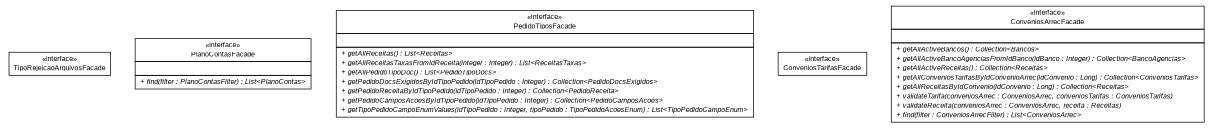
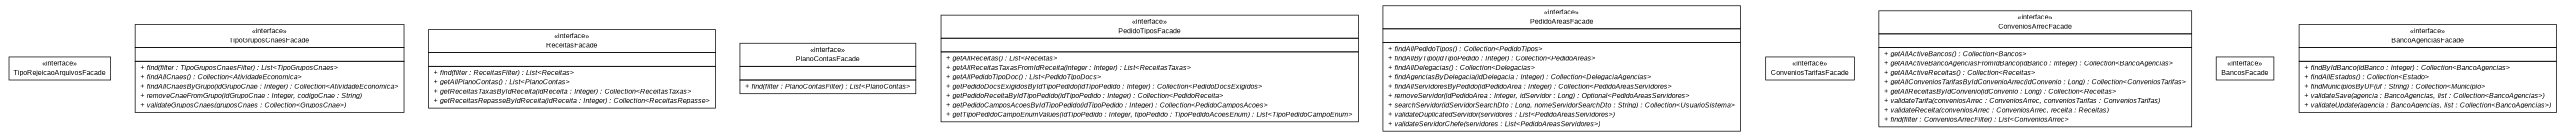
  digraph {
    nodesep=0.25
    ranksep=0.5
    node [fontcolor=black fontname=arial fontsize=10.0 shape=plaintext]
    n1 [label=<<table title="br.gov.to.sefaz.arr.parametros.business.facade.TipoRejeicaoArquivosFacade" border="0" cellborder="1" cellspacing="0" cellpadding="2" port="p" href="./TipoRejeicaoArquivosFacade.html"> 		<tr><td><table border="0" cellspacing="0" cellpadding="1"> <tr><td align="center" balign="center"> &#171;interface&#187; </td></tr> <tr><td align="center" balign="center"> TipoRejeicaoArquivosFacade </td></tr> 		</table></td></tr> 		</table>>]
+   n2 [label=<<table title="br.gov.to.sefaz.arr.parametros.business.facade.TipoGruposCnaesFacade" border="0" cellborder="1" cellspacing="0" cellpadding="2" port="p" href="./TipoGruposCnaesFacade.html"> 		<tr><td><table border="0" cellspacing="0" cellpadding="1"> <tr><td align="center" balign="center"> &#171;interface&#187; </td></tr> <tr><td align="center" balign="center"> TipoGruposCnaesFacade </td></tr> 		</table></td></tr> 		<tr><td><table border="0" cellspacing="0" cellpadding="1"> <tr><td align="left" balign="left">  </td></tr> 		</table></td></tr> 		<tr><td><table border="0" cellspacing="0" cellpadding="1"> <tr><td align="left" balign="left"><font face="arial italic" point-size="10.0"> + find(filter : TipoGruposCnaesFilter) : List&lt;TipoGruposCnaes&gt; </font></td></tr> <tr><td align="left" balign="left"><font face="arial italic" point-size="10.0"> + findAllCnaes() : Collection&lt;AtividadeEconomica&gt; </font></td></tr> <tr><td align="left" balign="left"><font face="arial italic" point-size="10.0"> + findAllCnaesByGrupo(idGrupoCnae : Integer) : Collection&lt;AtividadeEconomica&gt; </font></td></tr> <tr><td align="left" balign="left"><font face="arial italic" point-size="10.0"> + removeCnaeFromGrupo(idGrupoCnae : Integer, codigoCnae : String) </font></td></tr> <tr><td align="left" balign="left"><font face="arial italic" point-size="10.0"> + validateGruposCnaes(gruposCnaes : Collection&lt;GruposCnae&gt;) </font></td></tr> 		</table></td></tr> 		</table>>]
+   n3 [label=<<table title="br.gov.to.sefaz.arr.parametros.business.facade.ReceitasFacade" border="0" cellborder="1" cellspacing="0" cellpadding="2" port="p" href="./ReceitasFacade.html"> 		<tr><td><table border="0" cellspacing="0" cellpadding="1"> <tr><td align="center" balign="center"> &#171;interface&#187; </td></tr> <tr><td align="center" balign="center"> ReceitasFacade </td></tr> 		</table></td></tr> 		<tr><td><table border="0" cellspacing="0" cellpadding="1"> <tr><td align="left" balign="left">  </td></tr> 		</table></td></tr> 		<tr><td><table border="0" cellspacing="0" cellpadding="1"> <tr><td align="left" balign="left"><font face="arial italic" point-size="10.0"> + find(filter : ReceitasFilter) : List&lt;Receitas&gt; </font></td></tr> <tr><td align="left" balign="left"><font face="arial italic" point-size="10.0"> + getAllPlanoContas() : List&lt;PlanoContas&gt; </font></td></tr> <tr><td align="left" balign="left"><font face="arial italic" point-size="10.0"> + getReceitasTaxasByIdReceita(idReceita : Integer) : Collection&lt;ReceitasTaxas&gt; </font></td></tr> <tr><td align="left" balign="left"><font face="arial italic" point-size="10.0"> + getReceitasRepasseByIdReceita(idReceita : Integer) : Collection&lt;ReceitasRepasse&gt; </font></td></tr> 		</table></td></tr> 		</table>>]
    n4 [label=<<table title="br.gov.to.sefaz.arr.parametros.business.facade.PlanoContasFacade" border="0" cellborder="1" cellspacing="0" cellpadding="2" port="p" href="./PlanoContasFacade.html"> 		<tr><td><table border="0" cellspacing="0" cellpadding="1"> <tr><td align="center" balign="center"> &#171;interface&#187; </td></tr> <tr><td align="center" balign="center"> PlanoContasFacade </td></tr> 		</table></td></tr> 		<tr><td><table border="0" cellspacing="0" cellpadding="1"> <tr><td align="left" balign="left">  </td></tr> 		</table></td></tr> 		<tr><td><table border="0" cellspacing="0" cellpadding="1"> <tr><td align="left" balign="left"><font face="arial italic" point-size="10.0"> + find(filter : PlanoContasFilter) : List&lt;PlanoContas&gt; </font></td></tr> 		</table></td></tr> 		</table>>]
    n5 [label=<<table title="br.gov.to.sefaz.arr.parametros.business.facade.PedidoTiposFacade" border="0" cellborder="1" cellspacing="0" cellpadding="2" port="p" href="./PedidoTiposFacade.html"> 		<tr><td><table border="0" cellspacing="0" cellpadding="1"> <tr><td align="center" balign="center"> &#171;interface&#187; </td></tr> <tr><td align="center" balign="center"> PedidoTiposFacade </td></tr> 		</table></td></tr> 		<tr><td><table border="0" cellspacing="0" cellpadding="1"> <tr><td align="left" balign="left">  </td></tr> 		</table></td></tr> 		<tr><td><table border="0" cellspacing="0" cellpadding="1"> <tr><td align="left" balign="left"><font face="arial italic" point-size="10.0"> + getAllReceitas() : List&lt;Receitas&gt; </font></td></tr> <tr><td align="left" balign="left"><font face="arial italic" point-size="10.0"> + getAllReceitasTaxasFromIdReceita(integer : Integer) : List&lt;ReceitasTaxas&gt; </font></td></tr> <tr><td align="left" balign="left"><font face="arial italic" point-size="10.0"> + getAllPedidoTipoDoc() : List&lt;PedidoTipoDocs&gt; </font></td></tr> <tr><td align="left" balign="left"><font face="arial italic" point-size="10.0"> + getPedidoDocsExigidosByIdTipoPedido(idTipoPedido : Integer) : Collection&lt;PedidoDocsExigidos&gt; </font></td></tr> <tr><td align="left" balign="left"><font face="arial italic" point-size="10.0"> + getPedidoReceitaByIdTipoPedido(idTipoPedido : Integer) : Collection&lt;PedidoReceita&gt; </font></td></tr> <tr><td align="left" balign="left"><font face="arial italic" point-size="10.0"> + getPedidoCamposAcoesByIdTipoPedido(idTipoPedido : Integer) : Collection&lt;PedidoCamposAcoes&gt; </font></td></tr> <tr><td align="left" balign="left"><font face="arial italic" point-size="10.0"> + getTipoPedidoCampoEnumValues(idTipoPedido : Integer, tipoPedido : TipoPedidoAcoesEnum) : List&lt;TipoPedidoCampoEnum&gt; </font></td></tr> 		</table></td></tr> 		</table>>]
+   n6 [label=<<table title="br.gov.to.sefaz.arr.parametros.business.facade.PedidoAreasFacade" border="0" cellborder="1" cellspacing="0" cellpadding="2" port="p" href="./PedidoAreasFacade.html"> 		<tr><td><table border="0" cellspacing="0" cellpadding="1"> <tr><td align="center" balign="center"> &#171;interface&#187; </td></tr> <tr><td align="center" balign="center"> PedidoAreasFacade </td></tr> 		</table></td></tr> 		<tr><td><table border="0" cellspacing="0" cellpadding="1"> <tr><td align="left" balign="left">  </td></tr> 		</table></td></tr> 		<tr><td><table border="0" cellspacing="0" cellpadding="1"> <tr><td align="left" balign="left"><font face="arial italic" point-size="10.0"> + findAllPedidoTipos() : Collection&lt;PedidoTipos&gt; </font></td></tr> <tr><td align="left" balign="left"><font face="arial italic" point-size="10.0"> + findAllByTipo(idTipoPedido : Integer) : Collection&lt;PedidoAreas&gt; </font></td></tr> <tr><td align="left" balign="left"><font face="arial italic" point-size="10.0"> + findAllDelegacias() : Collection&lt;Delegacias&gt; </font></td></tr> <tr><td align="left" balign="left"><font face="arial italic" point-size="10.0"> + findAgenciasByDelegacia(idDelegacia : Integer) : Collection&lt;DelegaciaAgencias&gt; </font></td></tr> <tr><td align="left" balign="left"><font face="arial italic" point-size="10.0"> + findAllServidoresByPedido(idPedidoArea : Integer) : Collection&lt;PedidoAreasServidores&gt; </font></td></tr> <tr><td align="left" balign="left"><font face="arial italic" point-size="10.0"> + removeServidor(idPedidoArea : Integer, idServidor : Long) : Optional&lt;PedidoAreasServidores&gt; </font></td></tr> <tr><td align="left" balign="left"><font face="arial italic" point-size="10.0"> + searchServidor(idServidorSearchDto : Long, nomeServidorSearchDto : String) : Collection&lt;UsuarioSistema&gt; </font></td></tr> <tr><td align="left" balign="left"><font face="arial italic" point-size="10.0"> + validateDuplicatedServidor(servidores : List&lt;PedidoAreasServidores&gt;) </font></td></tr> <tr><td align="left" balign="left"><font face="arial italic" point-size="10.0"> + validateServidorChefe(servidores : List&lt;PedidoAreasServidores&gt;) </font></td></tr> 		</table></td></tr> 		</table>>]
    n7 [label=<<table title="br.gov.to.sefaz.arr.parametros.business.facade.ConveniosTarifasFacade" border="0" cellborder="1" cellspacing="0" cellpadding="2" port="p" href="./ConveniosTarifasFacade.html"> 		<tr><td><table border="0" cellspacing="0" cellpadding="1"> <tr><td align="center" balign="center"> &#171;interface&#187; </td></tr> <tr><td align="center" balign="center"> ConveniosTarifasFacade </td></tr> 		</table></td></tr> 		</table>>]
    n8 [label=<<table title="br.gov.to.sefaz.arr.parametros.business.facade.ConveniosArrecFacade" border="0" cellborder="1" cellspacing="0" cellpadding="2" port="p" href="./ConveniosArrecFacade.html"> 		<tr><td><table border="0" cellspacing="0" cellpadding="1"> <tr><td align="center" balign="center"> &#171;interface&#187; </td></tr> <tr><td align="center" balign="center"> ConveniosArrecFacade </td></tr> 		</table></td></tr> 		<tr><td><table border="0" cellspacing="0" cellpadding="1"> <tr><td align="left" balign="left">  </td></tr> 		</table></td></tr> 		<tr><td><table border="0" cellspacing="0" cellpadding="1"> <tr><td align="left" balign="left"><font face="arial italic" point-size="10.0"> + getAllActiveBancos() : Collection&lt;Bancos&gt; </font></td></tr> <tr><td align="left" balign="left"><font face="arial italic" point-size="10.0"> + getAllActiveBancoAgenciasFromIdBanco(idBanco : Integer) : Collection&lt;BancoAgencias&gt; </font></td></tr> <tr><td align="left" balign="left"><font face="arial italic" point-size="10.0"> + getAllActiveReceitas() : Collection&lt;Receitas&gt; </font></td></tr> <tr><td align="left" balign="left"><font face="arial italic" point-size="10.0"> + getAllConveniosTarifasByIdConvenioArrec(idConvenio : Long) : Collection&lt;ConveniosTarifas&gt; </font></td></tr> <tr><td align="left" balign="left"><font face="arial italic" point-size="10.0"> + getAllReceitasByIdConvenio(idConvenio : Long) : Collection&lt;Receitas&gt; </font></td></tr> <tr><td align="left" balign="left"><font face="arial italic" point-size="10.0"> + validateTarifa(conveniosArrec : ConveniosArrec, conveniosTarifas : ConveniosTarifas) </font></td></tr> <tr><td align="left" balign="left"><font face="arial italic" point-size="10.0"> + validateReceita(conveniosArrec : ConveniosArrec, receita : Receitas) </font></td></tr> <tr><td align="left" balign="left"><font face="arial italic" point-size="10.0"> + find(filter : ConveniosArrecFilter) : List&lt;ConveniosArrec&gt; </font></td></tr> 		</table></td></tr> 		</table>>]
+   n9 [label=<<table title="br.gov.to.sefaz.arr.parametros.business.facade.BancosFacade" border="0" cellborder="1" cellspacing="0" cellpadding="2" port="p" href="./BancosFacade.html"> 		<tr><td><table border="0" cellspacing="0" cellpadding="1"> <tr><td align="center" balign="center"> &#171;interface&#187; </td></tr> <tr><td align="center" balign="center"> BancosFacade </td></tr> 		</table></td></tr> 		</table>>]
+   n10 [label=<<table title="br.gov.to.sefaz.arr.parametros.business.facade.BancoAgenciasFacade" border="0" cellborder="1" cellspacing="0" cellpadding="2" port="p" href="./BancoAgenciasFacade.html"> 		<tr><td><table border="0" cellspacing="0" cellpadding="1"> <tr><td align="center" balign="center"> &#171;interface&#187; </td></tr> <tr><td align="center" balign="center"> BancoAgenciasFacade </td></tr> 		</table></td></tr> 		<tr><td><table border="0" cellspacing="0" cellpadding="1"> <tr><td align="left" balign="left">  </td></tr> 		</table></td></tr> 		<tr><td><table border="0" cellspacing="0" cellpadding="1"> <tr><td align="left" balign="left"><font face="arial italic" point-size="10.0"> + findByIdBanco(idBanco : Integer) : Collection&lt;BancoAgencias&gt; </font></td></tr> <tr><td align="left" balign="left"><font face="arial italic" point-size="10.0"> + findAllEstados() : Collection&lt;Estado&gt; </font></td></tr> <tr><td align="left" balign="left"><font face="arial italic" point-size="10.0"> + findMunicipiosByUF(uf : String) : Collection&lt;Municipio&gt; </font></td></tr> <tr><td align="left" balign="left"><font face="arial italic" point-size="10.0"> + validateSave(agencia : BancoAgencias, list : Collection&lt;BancoAgencias&gt;) </font></td></tr> <tr><td align="left" balign="left"><font face="arial italic" point-size="10.0"> + validateUpdate(agencia : BancoAgencias, list : Collection&lt;BancoAgencias&gt;) </font></td></tr> 		</table></td></tr> 		</table>>]
  }
